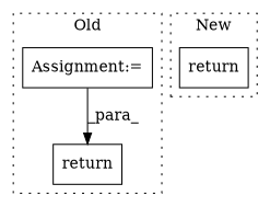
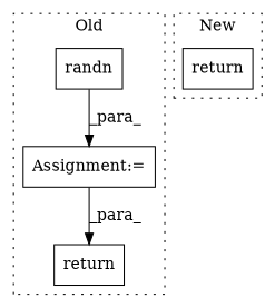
  digraph {
    node [a=41 l=7 shape=box]
+   n1 [a=32 l="6,1" label=randn s="5838,5916"]
    n2 [label=return s=6091]
    n3 [a=7 l=1 label="Assignment:=" s=5831]
    n4 [label=return s=4795]
    subgraph cluster_1 {
      label=Old
      style=dotted
+     n1
      n2
      n3
    }
    subgraph cluster_2 {
      label=New
      style=dotted
      n4
    }
+   n1 -> n3 [label=_para_]
    n3 -> n2 [label=_para_]
  }
